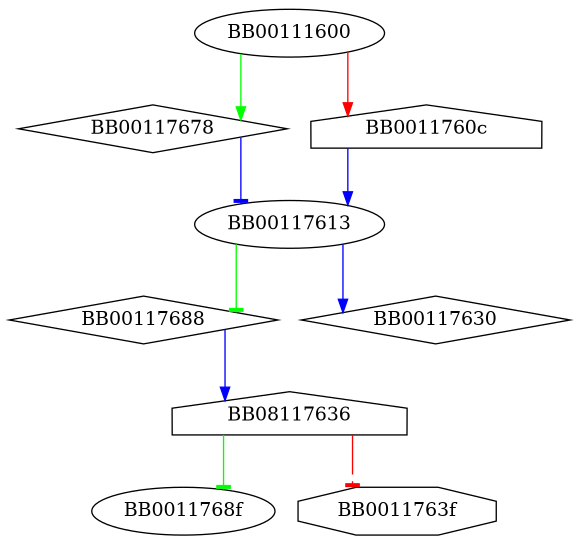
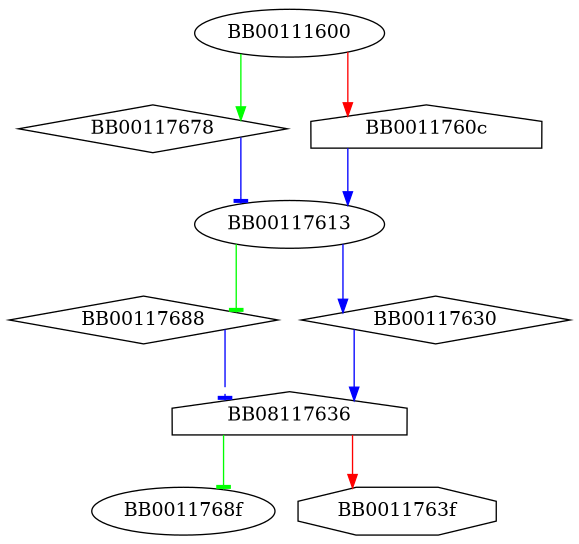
  digraph {
    splines=ortho
    node [shape=ellipse]
    edge [arrowhead=normal color=blue]
    n1 [label=BB00111600]
    BB00117678 [shape=diamond]
    BB0011760c [shape=house]
    BB00117613
    BB00117688 [shape=diamond]
    BB00117630 [shape=diamond]
    n7 [label=BB08117636 shape=house]
    BB0011768f
    BB0011763f [shape=octagon]
    n1 -> BB00117678 [color=green]
    n1 -> BB0011760c [color=red]
    BB00117678 -> BB00117613 [arrowhead=tee]
    BB0011760c -> BB00117613
    BB00117613 -> BB00117688 [arrowhead=tee color=green]
    BB00117613 -> BB00117630
-   BB00117688 -> n7
+   BB00117688 -> n7 [arrowhead=tee]
+   BB00117630 -> n7
    n7 -> BB0011768f [arrowhead=tee color=green]
-   n7 -> BB0011763f [arrowhead=tee color=red]
+   n7 -> BB0011763f [color=red]
  }
